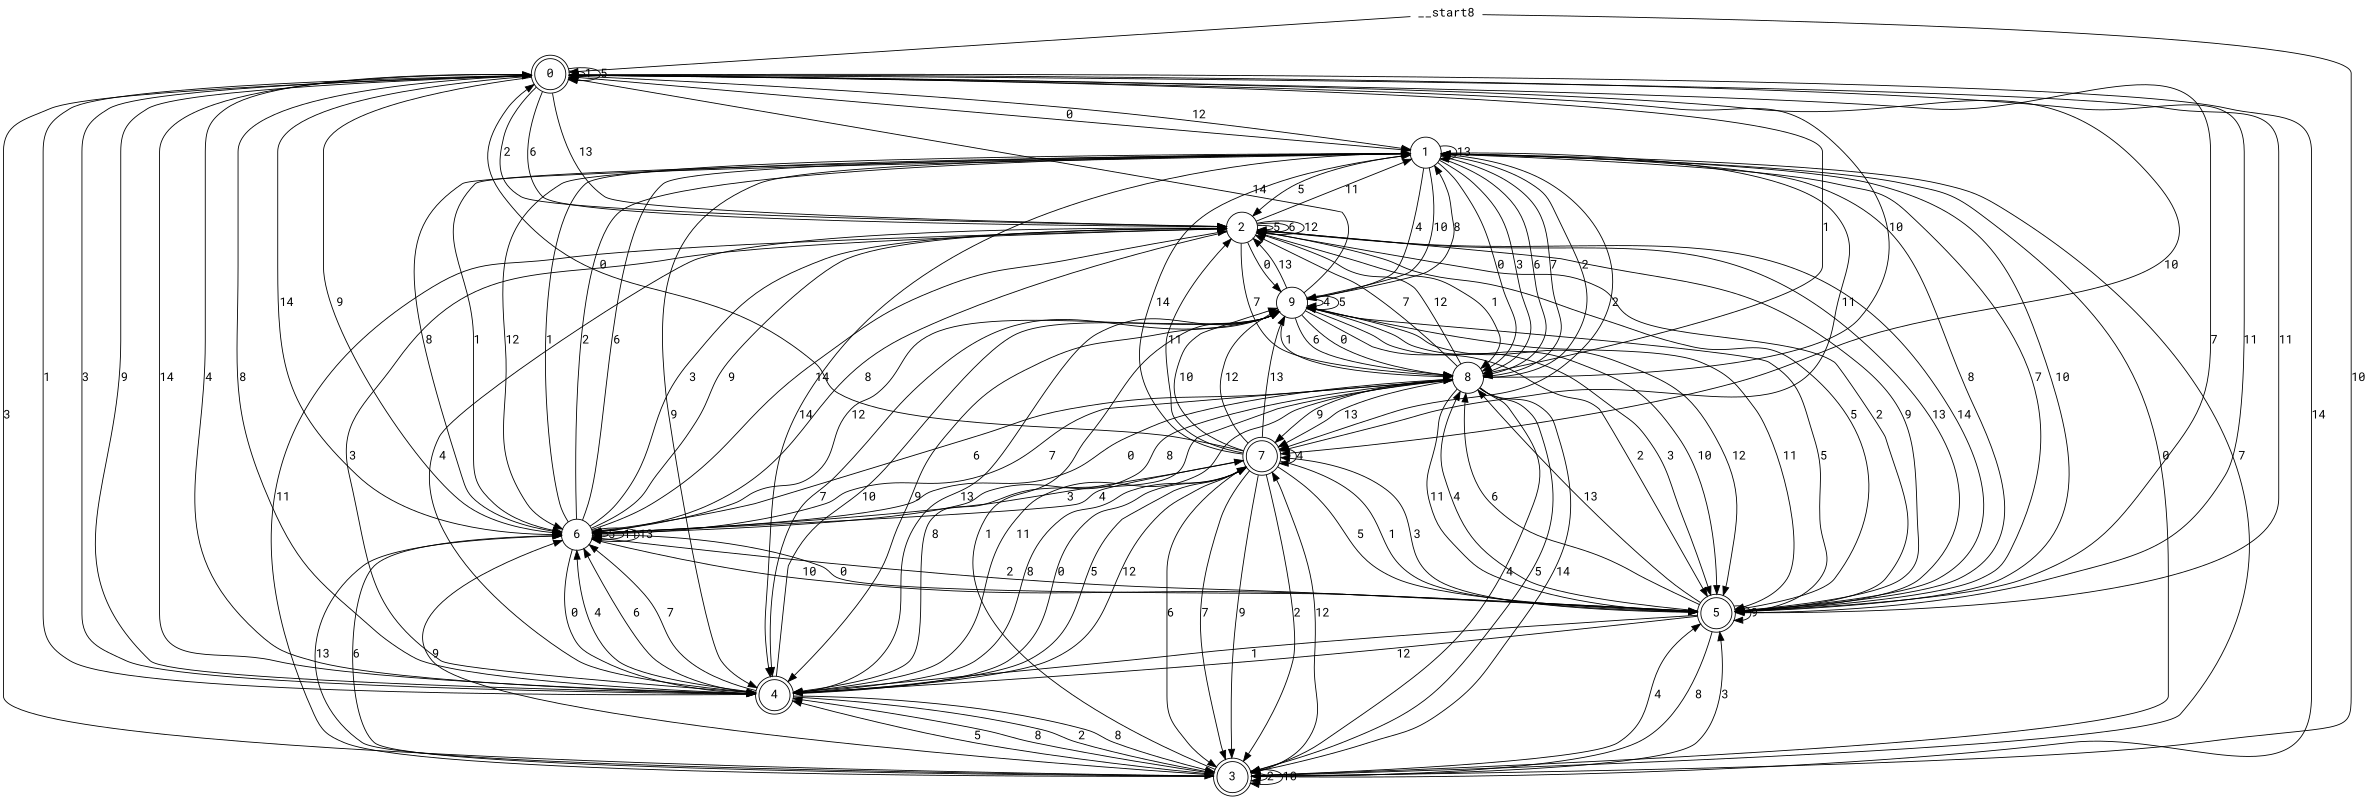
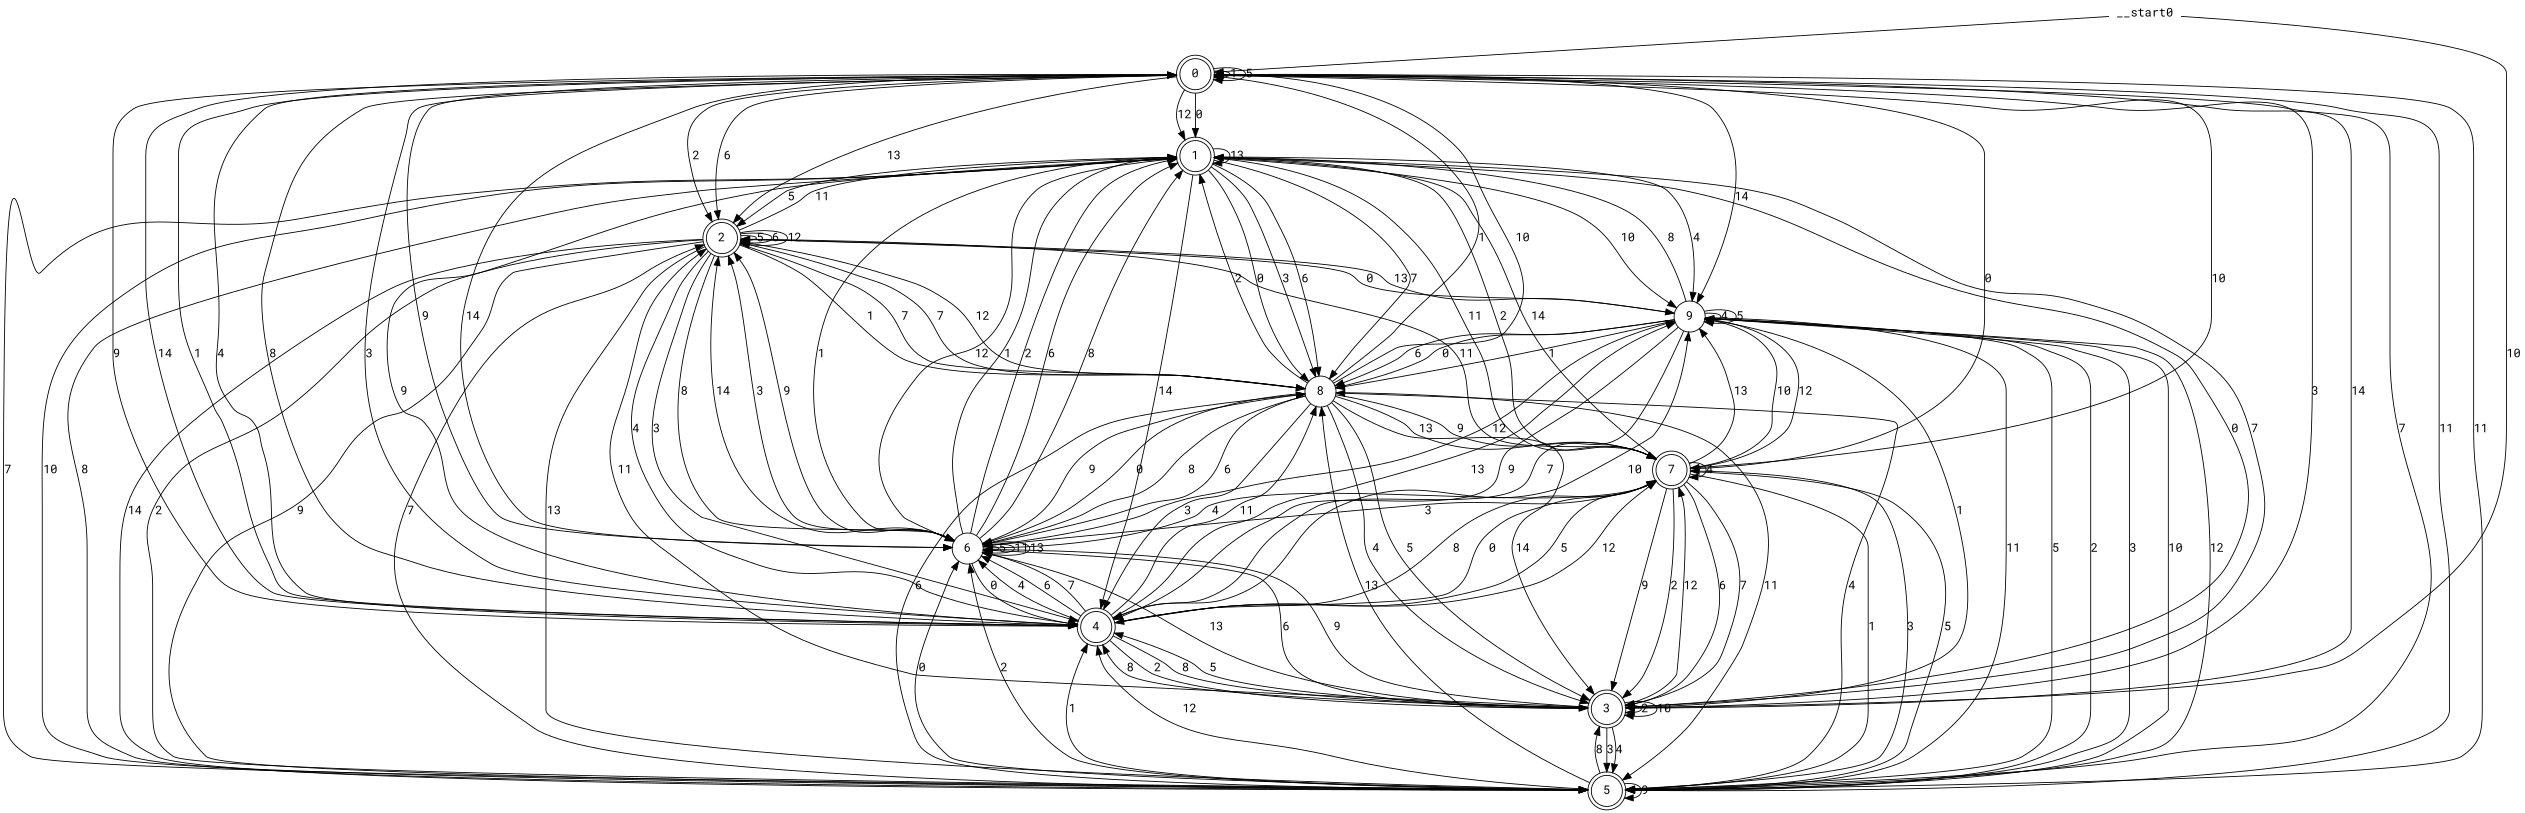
  digraph {
    fontname="Roboto Mono"
    node [fontname="Roboto Mono" shape=doublecircle]
    edge [fontname="Roboto Mono"]
    n1 [label=0]
-   n2 [label=1 shape=circle]
-   n3 [label=2 shape=circle]
+   n2 [label=1]
+   n3 [label=2]
    n4 [label=3]
    n5 [label=4]
    n6 [label=5]
    n7 [label=6 shape=circle]
    n8 [label=7]
    n9 [label=8 shape=circle]
    n10 [label=9 shape=circle]
-   __start0 [height=0 shape=none width=0 label=__start8]
+   __start0 [height=0 shape=none width=0]
    n1 -> n1 [label=1]
    n1 -> n1 [label=5]
    n1 -> n2 [label=0]
    n1 -> n2 [label=12]
    n1 -> n3 [label=2]
    n1 -> n3 [label=6]
    n1 -> n3 [label=13]
    n1 -> n4 [label=3]
    n1 -> n5 [label=4]
    n1 -> n5 [label=8]
    n1 -> n6 [label=7]
    n1 -> n6 [label=11]
    n1 -> n7 [label=9]
    n1 -> n7 [label=14]
    n1 -> n8 [label=10]
    n2 -> n2 [label=13]
    n2 -> n3 [label=5]
    n2 -> n5 [label=9]
    n2 -> n5 [label=14]
    n2 -> n6 [label=8]
    n2 -> n7 [label=1]
    n2 -> n7 [label=12]
    n2 -> n8 [label=2]
    n2 -> n8 [label=11]
    n2 -> n9 [label=0]
    n2 -> n9 [label=3]
    n2 -> n9 [label=6]
    n2 -> n9 [label=7]
    n2 -> n10 [label=4]
    n2 -> n10 [label=10]
    n3 -> n2 [label=11]
    n3 -> n3 [label=5]
    n3 -> n3 [label=6]
    n3 -> n3 [label=12]
    n3 -> n5 [label=3]
    n3 -> n5 [label=4]
    n3 -> n6 [label=2]
    n3 -> n6 [label=9]
    n3 -> n6 [label=13]
    n3 -> n6 [label=14]
    n3 -> n7 [label=8]
    n3 -> n9 [label=1]
    n3 -> n9 [label=7]
    n3 -> n10 [label=0]
    n4 -> n1 [label=14]
    n4 -> n2 [label=0]
    n4 -> n2 [label=7]
    n4 -> n3 [label=11]
    n4 -> n4 [label=2]
    n4 -> n4 [label=10]
    n4 -> n5 [label=5]
    n4 -> n5 [label=8]
    n4 -> n6 [label=3]
    n4 -> n6 [label=4]
    n4 -> n7 [label=6]
    n4 -> n7 [label=9]
    n4 -> n7 [label=13]
    n4 -> n8 [label=12]
    n4 -> n10 [label=1]
    n5 -> n1 [label=1]
    n5 -> n1 [label=3]
    n5 -> n1 [label=9]
    n5 -> n1 [label=14]
    n5 -> n4 [label=2]
    n5 -> n4 [label=8]
    n5 -> n7 [label=4]
    n5 -> n7 [label=6]
    n5 -> n7 [label=7]
    n5 -> n8 [label=0]
    n5 -> n8 [label=5]
    n5 -> n8 [label=12]
    n5 -> n9 [label=11]
    n5 -> n10 [label=10]
    n5 -> n10 [label=13]
    n6 -> n1 [label=11]
    n6 -> n2 [label=7]
    n6 -> n2 [label=10]
-   n6 -> n3 [label=5]
+   n6 -> n3 [label=7]
    n6 -> n4 [label=8]
    n6 -> n5 [label=1]
    n6 -> n5 [label=12]
    n6 -> n6 [label=9]
    n6 -> n7 [label=0]
    n6 -> n7 [label=2]
    n6 -> n8 [label=3]
    n6 -> n9 [label=4]
    n6 -> n9 [label=6]
    n6 -> n9 [label=13]
    n6 -> n10 [label=5]
    n7 -> n2 [label=1]
    n7 -> n2 [label=2]
    n7 -> n2 [label=6]
    n7 -> n2 [label=8]
    n7 -> n3 [label=3]
    n7 -> n3 [label=9]
    n7 -> n3 [label=14]
    n7 -> n5 [label=0]
-   n7 -> n6 [label=10]
    n7 -> n7 [label=5]
    n7 -> n7 [label=11]
    n7 -> n7 [label=13]
    n7 -> n8 [label=4]
-   n7 -> n9 [label=7]
+   n7 -> n9 [label=9]
    n7 -> n10 [label=12]
    n8 -> n1 [label=0]
    n8 -> n2 [label=14]
    n8 -> n3 [label=11]
    n8 -> n4 [label=2]
    n8 -> n4 [label=6]
    n8 -> n4 [label=7]
    n8 -> n4 [label=9]
    n8 -> n5 [label=8]
    n8 -> n6 [label=1]
    n8 -> n6 [label=5]
    n8 -> n7 [label=3]
    n8 -> n8 [label=4]
    n8 -> n10 [label=10]
    n8 -> n10 [label=12]
    n8 -> n10 [label=13]
    n9 -> n1 [label=1]
    n9 -> n1 [label=10]
    n9 -> n2 [label=2]
    n9 -> n3 [label=7]
    n9 -> n3 [label=12]
    n9 -> n4 [label=4]
    n9 -> n4 [label=5]
    n9 -> n4 [label=14]
-   n9 -> n5 [label=8]
+   n9 -> n5 [label=3]
    n9 -> n6 [label=11]
    n9 -> n7 [label=0]
    n9 -> n7 [label=6]
    n9 -> n7 [label=8]
    n9 -> n8 [label=9]
    n9 -> n8 [label=13]
-   n10 -> n1 [label=14]
+   n1 -> n10 [label=14]
    n10 -> n2 [label=8]
    n10 -> n3 [label=13]
    n10 -> n5 [label=7]
    n10 -> n5 [label=9]
    n10 -> n6 [label=2]
    n10 -> n6 [label=3]
    n10 -> n6 [label=10]
    n10 -> n6 [label=11]
    n10 -> n6 [label=12]
    n10 -> n9 [label=0]
    n10 -> n9 [label=1]
    n10 -> n9 [label=6]
    n10 -> n10 [label=4]
    n10 -> n10 [label=5]
    __start0 -> n1
    __start0 -> n4 [label=10]
  }
